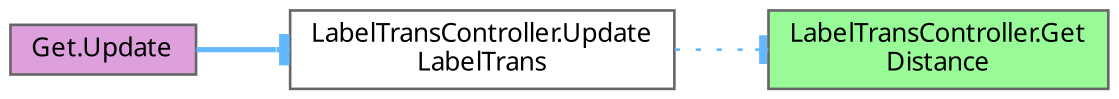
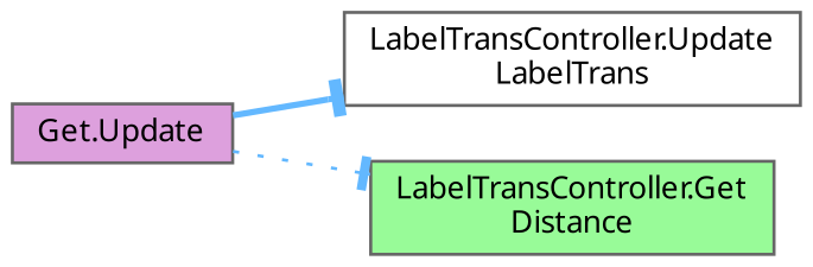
  digraph {
    fontname="Noto Sans"
    rankdir=LR
    node [color=grey40 fontname="Noto Sans" fontsize=10 shape=box style=filled]
    edge [arrowhead=tee color=steelblue1 fontname="Noto Sans" fontsize=10 labelfontname=Helvetica labelfontsize=10]
    n1 [color=gray40 fillcolor=plum fontcolor=black height=0.2 label="Get.Update" width=0.4]
    n2 [fillcolor=white height=0.2 label="LabelTransController.Update\lLabelTrans" width=0.4]
    n3 [fillcolor=palegreen height=0.2 label="LabelTransController.Get\lDistance" width=0.4]
    n1 -> n2 [style=bold]
-   n2 -> n3 [style=dotted]
+   n1 -> n3 [style=dotted]
  }
